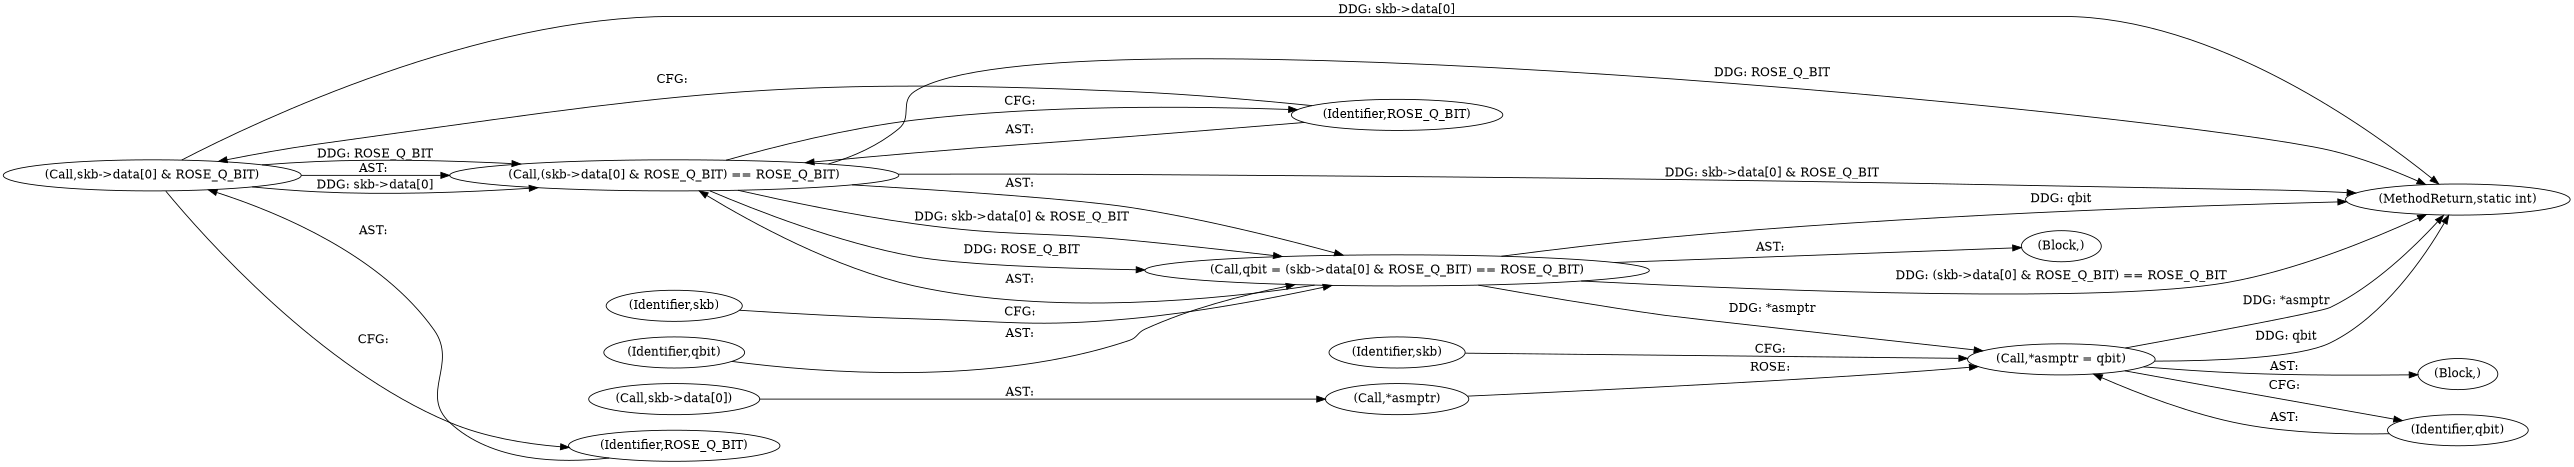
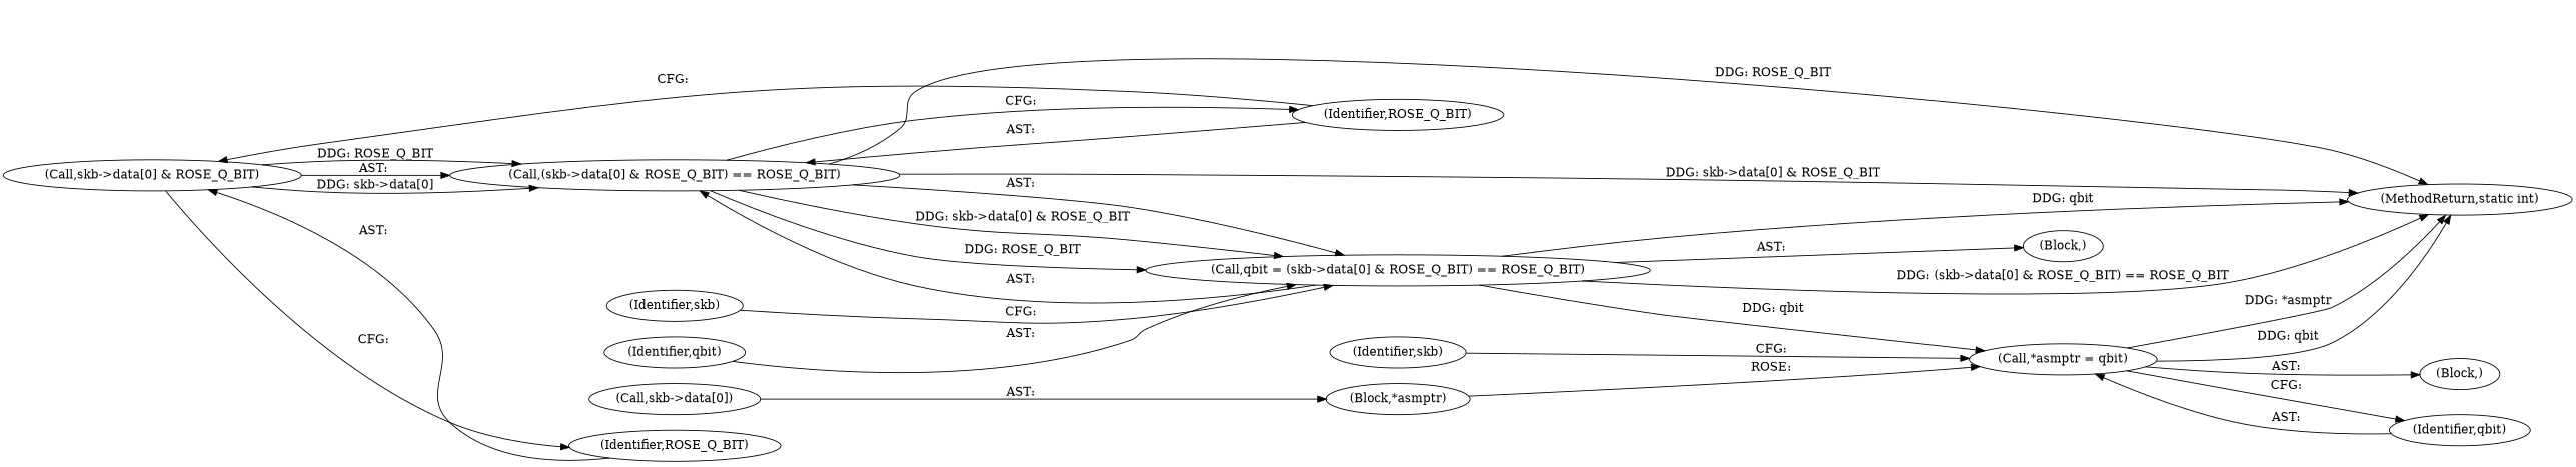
  digraph {
    fontname="DejaVu Serif"
    rankdir=LR
    node [fontname="DejaVu Serif"]
    edge [fontname="DejaVu Serif"]
    n1 [label="(Call,skb->data[0] & ROSE_Q_BIT)"]
    n2 [label="(Call,(skb->data[0] & ROSE_Q_BIT) == ROSE_Q_BIT)"]
    n3 [label="(Identifier,ROSE_Q_BIT)"]
    n4 [label="(MethodReturn,static int)"]
    n5 [label="(Call,qbit = (skb->data[0] & ROSE_Q_BIT) == ROSE_Q_BIT)"]
    n6 [label="(Identifier,ROSE_Q_BIT)"]
    n7 [label="(Call,*asmptr = qbit)"]
    n8 [label="(Block,)"]
    n9 [label="(Block,)"]
    n10 [label="(Identifier,qbit)"]
    n11 [label="(Identifier,skb)"]
    n12 [label="(Call,skb->data[0])"]
-   n13 [label="(Call,*asmptr)"]
+   n13 [label="(Block,*asmptr)"]
    n14 [label="(Identifier,skb)"]
    n15 [label="(Identifier,qbit)"]
    n1 -> n2 [label="AST: "]
    n1 -> n2 [label="DDG: skb->data[0]"]
    n1 -> n2 [label="DDG: ROSE_Q_BIT"]
    n1 -> n3 [label="CFG: "]
-   n1 -> n4 [label="DDG: skb->data[0]"]
    n2 -> n4 [label="DDG: ROSE_Q_BIT"]
    n2 -> n4 [label="DDG: skb->data[0] & ROSE_Q_BIT"]
    n2 -> n5 [label="AST: "]
    n2 -> n5 [label="DDG: skb->data[0] & ROSE_Q_BIT"]
    n2 -> n5 [label="DDG: ROSE_Q_BIT"]
    n2 -> n6 [label="CFG: "]
    n3 -> n1 [label="AST: "]
    n5 -> n2 [label="AST: "]
    n5 -> n4 [label="DDG: (skb->data[0] & ROSE_Q_BIT) == ROSE_Q_BIT"]
    n5 -> n4 [label="DDG: qbit"]
-   n5 -> n7 [label="DDG: *asmptr"]
+   n5 -> n7 [label="DDG: qbit"]
    n5 -> n8 [label="AST: "]
    n6 -> n1 [label="CFG: "]
    n6 -> n2 [label="AST: "]
    n7 -> n4 [label="DDG: *asmptr"]
    n7 -> n4 [label="DDG: qbit"]
    n7 -> n9 [label="AST: "]
    n7 -> n10 [label="CFG: "]
    n10 -> n7 [label="AST: "]
    n11 -> n5 [label="CFG: "]
    n12 -> n13 [label="AST: "]
    n13 -> n7 [label="ROSE: "]
    n14 -> n7 [label="CFG: "]
    n15 -> n5 [label="AST: "]
  }
